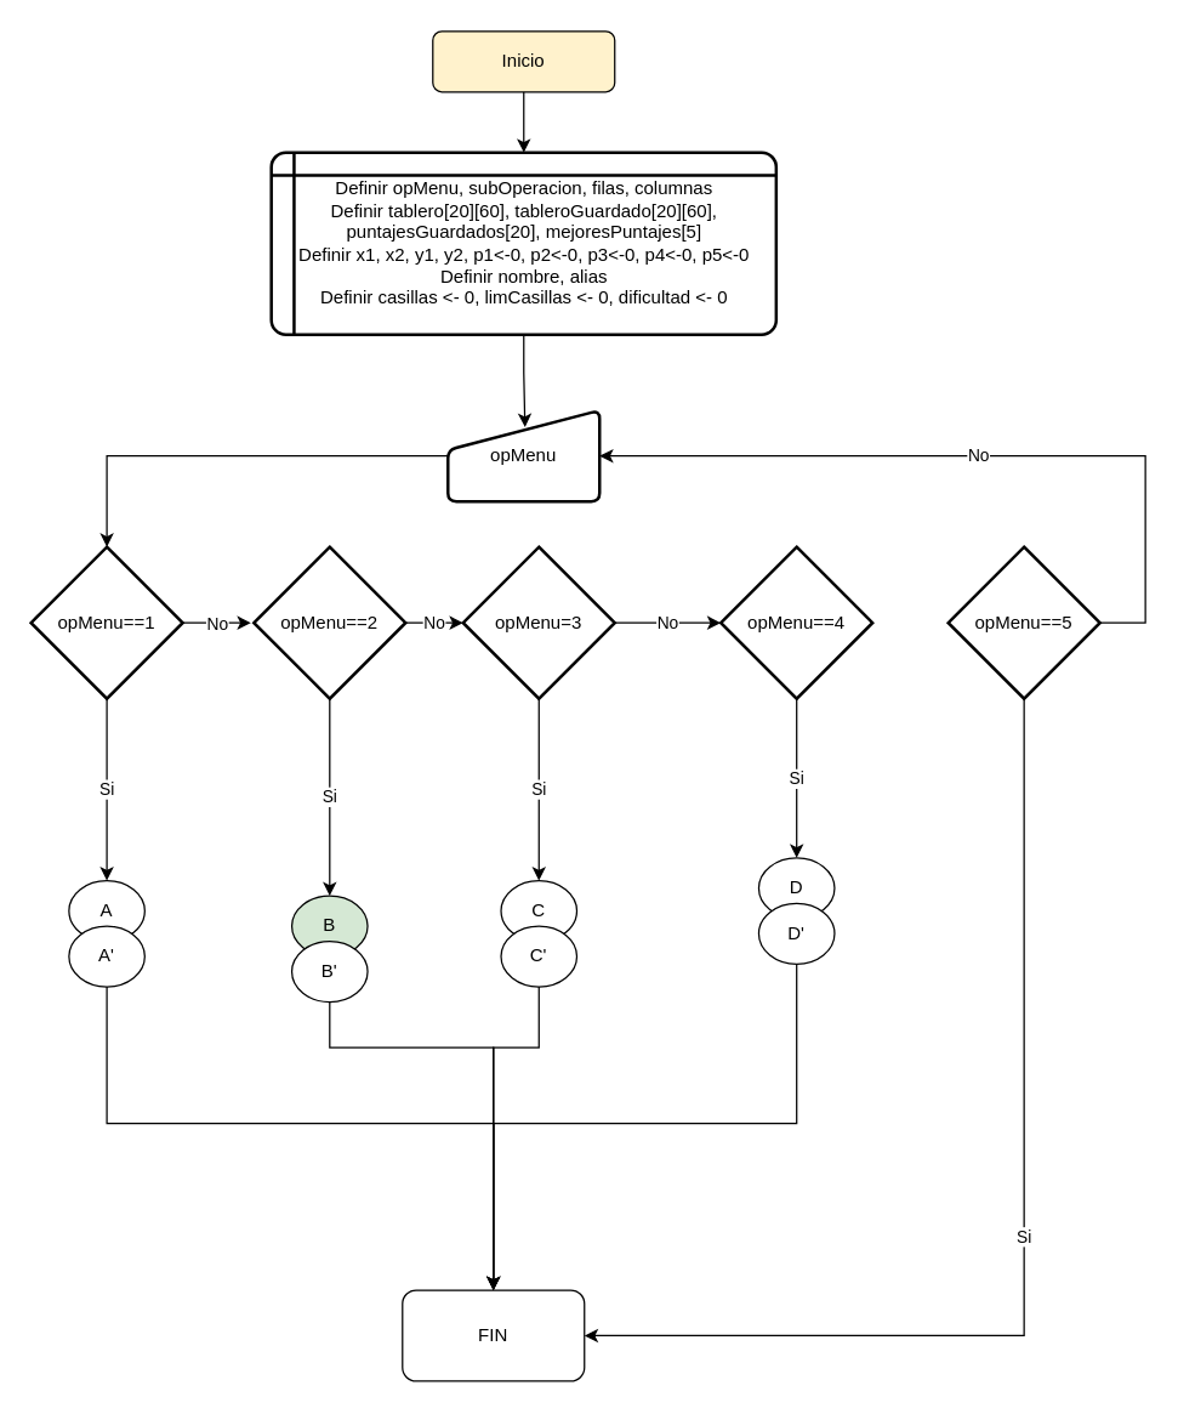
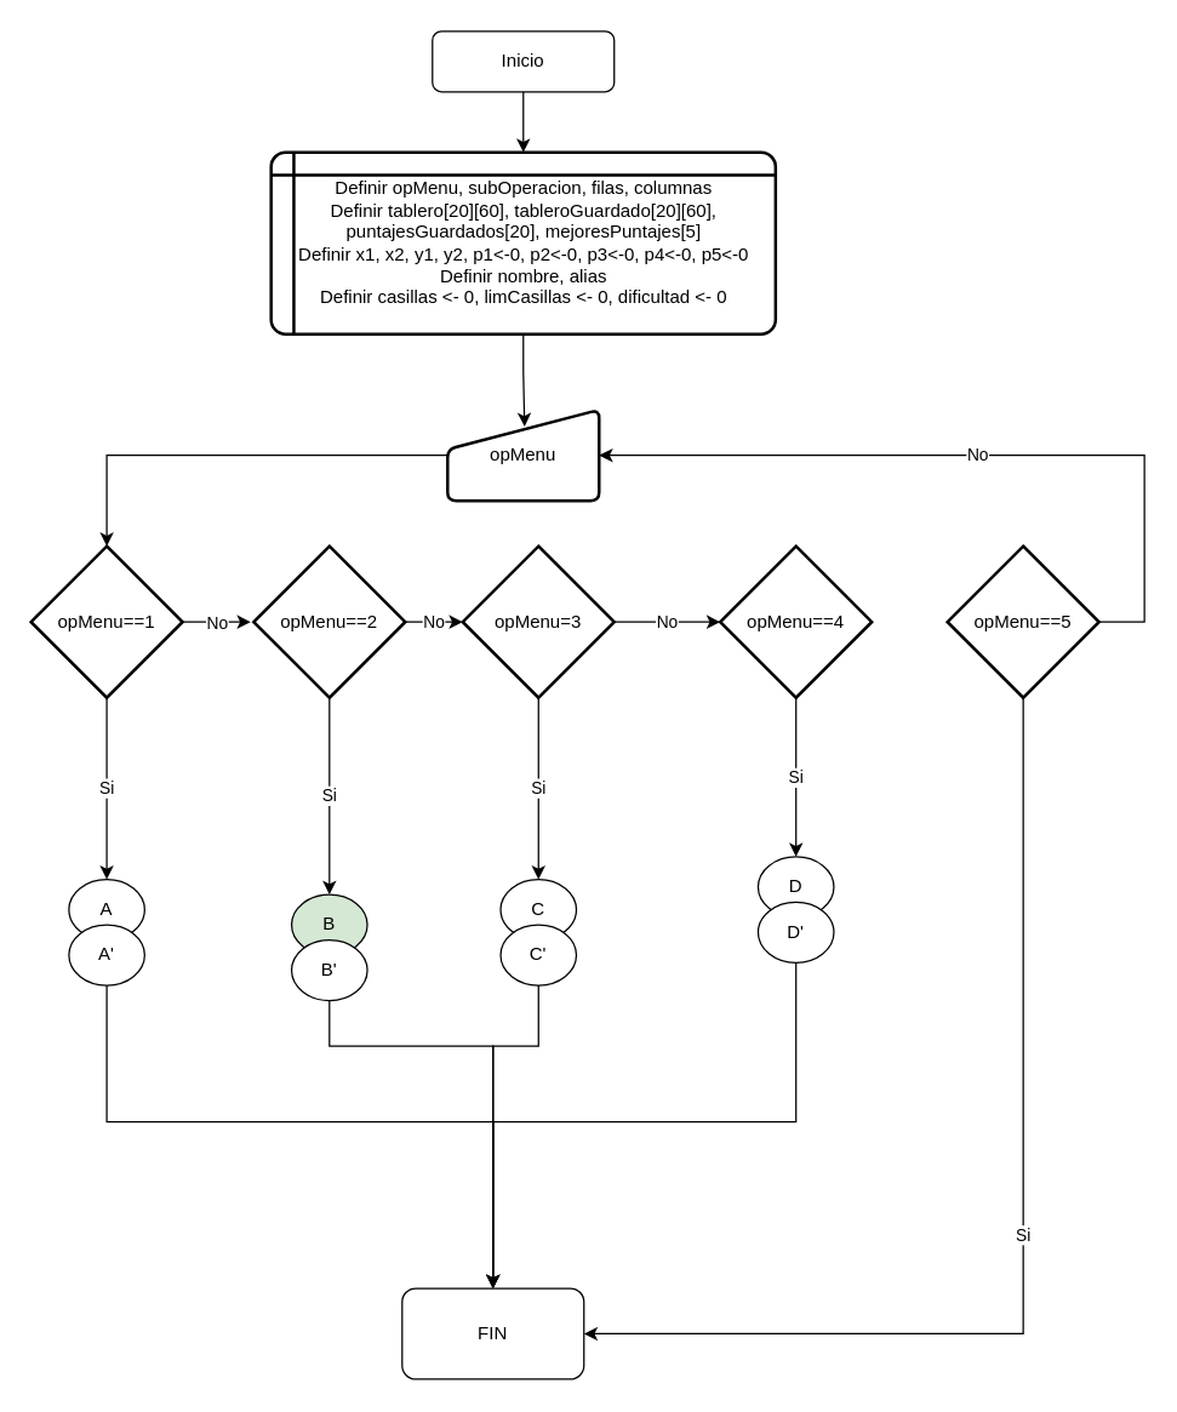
  <mxCell id="0" />
  <mxCell id="1" parent="0" />
  <mxCell id="2" style="edgeStyle=orthogonalEdgeStyle;rounded=0;orthogonalLoop=1;jettySize=auto;html=1;entryX=0.5;entryY=0;entryDx=0;entryDy=0;" parent="1" source="3" target="5" edge="1"><mxGeometry relative="1" as="geometry" /></mxCell>
- <mxCell id="3" value="Inicio" style="rounded=1;whiteSpace=wrap;html=1;fontSize=12;glass=0;strokeWidth=1;shadow=0;fillColor=#fff2cc;" parent="1" vertex="1"><mxGeometry x="285" y="20" width="120" height="40" as="geometry" /></mxCell>
+ <mxCell id="3" value="Inicio" style="rounded=1;whiteSpace=wrap;html=1;fontSize=12;glass=0;strokeWidth=1;shadow=0;" parent="1" vertex="1"><mxGeometry x="285" y="20" width="120" height="40" as="geometry" /></mxCell>
  <mxCell id="4" style="edgeStyle=orthogonalEdgeStyle;rounded=0;orthogonalLoop=1;jettySize=auto;html=1;entryX=0.508;entryY=0.183;entryDx=0;entryDy=0;entryPerimeter=0;" parent="1" source="5" target="7" edge="1"><mxGeometry relative="1" as="geometry" /></mxCell>
  <mxCell id="5" value="Definir opMenu, subOperacion, filas, columnas&lt;br&gt;Definir tablero[20][60], tableroGuardado[20][60], puntajesGuardados[20], mejoresPuntajes[5]&lt;br&gt;Definir x1, x2, y1, y2, p1&amp;lt;-0, p2&amp;lt;-0, p3&amp;lt;-0, p4&amp;lt;-0, p5&amp;lt;-0&lt;br&gt;Definir nombre, alias&lt;br&gt;Definir casillas &amp;lt;- 0, limCasillas &amp;lt;- 0, dificultad &amp;lt;- 0" style="shape=internalStorage;whiteSpace=wrap;html=1;dx=15;dy=15;rounded=1;arcSize=8;strokeWidth=2;" parent="1" vertex="1"><mxGeometry x="178.5" y="100" width="333" height="120" as="geometry" /></mxCell>
  <mxCell id="6" style="edgeStyle=orthogonalEdgeStyle;rounded=0;orthogonalLoop=1;jettySize=auto;html=1;entryX=0.5;entryY=0;entryDx=0;entryDy=0;entryPerimeter=0;" parent="1" source="7" target="10" edge="1"><mxGeometry relative="1" as="geometry" /></mxCell>
  <mxCell id="7" value="opMenu" style="html=1;strokeWidth=2;shape=manualInput;whiteSpace=wrap;rounded=1;size=26;arcSize=11;" parent="1" vertex="1"><mxGeometry x="295" y="270" width="100" height="60" as="geometry" /></mxCell>
  <mxCell id="8" value="Si" style="edgeStyle=orthogonalEdgeStyle;rounded=0;orthogonalLoop=1;jettySize=auto;html=1;entryX=0.5;entryY=0;entryDx=0;entryDy=0;" edge="1" parent="1" source="10" target="12"><mxGeometry relative="1" as="geometry" /></mxCell>
  <mxCell id="9" value="No" style="edgeStyle=orthogonalEdgeStyle;rounded=0;orthogonalLoop=1;jettySize=auto;html=1;" edge="1" parent="1" source="10"><mxGeometry relative="1" as="geometry"><mxPoint x="165" y="410" as="targetPoint" /></mxGeometry></mxCell>
  <mxCell id="10" value="opMenu==1" style="strokeWidth=2;html=1;shape=mxgraph.flowchart.decision;whiteSpace=wrap;" parent="1" vertex="1"><mxGeometry x="20" y="360" width="100" height="100" as="geometry" /></mxCell>
  <mxCell id="11" value="FIN" style="rounded=1;whiteSpace=wrap;html=1;" parent="1" vertex="1"><mxGeometry x="265" y="850" width="120" height="60" as="geometry" /></mxCell>
  <mxCell id="12" value="A" style="ellipse;whiteSpace=wrap;html=1;" parent="1" vertex="1"><mxGeometry x="45" y="580" width="50" height="40" as="geometry" /></mxCell>
  <mxCell id="13" style="edgeStyle=orthogonalEdgeStyle;rounded=0;orthogonalLoop=1;jettySize=auto;html=1;entryX=0.5;entryY=0;entryDx=0;entryDy=0;" edge="1" parent="1" source="14" target="11"><mxGeometry relative="1" as="geometry"><Array as="points"><mxPoint x="70" y="740" /><mxPoint x="325" y="740" /></Array></mxGeometry></mxCell>
  <mxCell id="14" value="A'" style="ellipse;whiteSpace=wrap;html=1;" parent="1" vertex="1"><mxGeometry x="45" y="610" width="50" height="40" as="geometry" /></mxCell>
  <mxCell id="15" value="B" style="ellipse;whiteSpace=wrap;html=1;fillColor=#d5e8d4;" vertex="1" parent="1"><mxGeometry x="192" y="590" width="50" height="40" as="geometry" /></mxCell>
  <mxCell id="16" style="edgeStyle=orthogonalEdgeStyle;rounded=0;orthogonalLoop=1;jettySize=auto;html=1;" edge="1" parent="1" source="17"><mxGeometry relative="1" as="geometry"><mxPoint x="325" y="850" as="targetPoint" /><Array as="points"><mxPoint x="217" y="690" /><mxPoint x="325" y="690" /></Array></mxGeometry></mxCell>
  <mxCell id="17" value="B'" style="ellipse;whiteSpace=wrap;html=1;" vertex="1" parent="1"><mxGeometry x="192" y="620" width="50" height="40" as="geometry" /></mxCell>
  <mxCell id="18" value="C" style="ellipse;whiteSpace=wrap;html=1;" vertex="1" parent="1"><mxGeometry x="330" y="580" width="50" height="40" as="geometry" /></mxCell>
  <mxCell id="19" style="edgeStyle=orthogonalEdgeStyle;rounded=0;orthogonalLoop=1;jettySize=auto;html=1;" edge="1" parent="1" source="20"><mxGeometry relative="1" as="geometry"><mxPoint x="325" y="850" as="targetPoint" /><Array as="points"><mxPoint x="355" y="690" /><mxPoint x="325" y="690" /></Array></mxGeometry></mxCell>
  <mxCell id="20" value="C'" style="ellipse;whiteSpace=wrap;html=1;" vertex="1" parent="1"><mxGeometry x="330" y="610" width="50" height="40" as="geometry" /></mxCell>
  <mxCell id="21" value="D" style="ellipse;whiteSpace=wrap;html=1;" vertex="1" parent="1"><mxGeometry x="500" y="565" width="50" height="40" as="geometry" /></mxCell>
  <mxCell id="22" style="edgeStyle=orthogonalEdgeStyle;rounded=0;orthogonalLoop=1;jettySize=auto;html=1;" edge="1" parent="1" source="23"><mxGeometry relative="1" as="geometry"><mxPoint x="325" y="850" as="targetPoint" /><Array as="points"><mxPoint x="525" y="740" /><mxPoint x="325" y="740" /></Array></mxGeometry></mxCell>
  <mxCell id="23" value="D'" style="ellipse;whiteSpace=wrap;html=1;" vertex="1" parent="1"><mxGeometry x="500" y="595" width="50" height="40" as="geometry" /></mxCell>
  <mxCell id="24" value="Si" style="edgeStyle=orthogonalEdgeStyle;rounded=0;orthogonalLoop=1;jettySize=auto;html=1;entryX=0.5;entryY=0;entryDx=0;entryDy=0;" edge="1" parent="1" source="26" target="15"><mxGeometry relative="1" as="geometry" /></mxCell>
  <mxCell id="25" value="No" style="edgeStyle=orthogonalEdgeStyle;rounded=0;orthogonalLoop=1;jettySize=auto;html=1;entryX=0;entryY=0.5;entryDx=0;entryDy=0;entryPerimeter=0;" edge="1" parent="1" source="26" target="29"><mxGeometry relative="1" as="geometry" /></mxCell>
  <mxCell id="26" value="opMenu==2" style="strokeWidth=2;html=1;shape=mxgraph.flowchart.decision;whiteSpace=wrap;" vertex="1" parent="1"><mxGeometry x="167" y="360" width="100" height="100" as="geometry" /></mxCell>
  <mxCell id="27" value="Si" style="edgeStyle=orthogonalEdgeStyle;rounded=0;orthogonalLoop=1;jettySize=auto;html=1;" edge="1" parent="1" source="29" target="18"><mxGeometry relative="1" as="geometry" /></mxCell>
  <mxCell id="28" value="No" style="edgeStyle=orthogonalEdgeStyle;rounded=0;orthogonalLoop=1;jettySize=auto;html=1;entryX=0;entryY=0.5;entryDx=0;entryDy=0;entryPerimeter=0;" edge="1" parent="1" source="29" target="31"><mxGeometry relative="1" as="geometry" /></mxCell>
  <mxCell id="29" value="opMenu=3" style="strokeWidth=2;html=1;shape=mxgraph.flowchart.decision;whiteSpace=wrap;" vertex="1" parent="1"><mxGeometry x="305" y="360" width="100" height="100" as="geometry" /></mxCell>
  <mxCell id="30" value="Si" style="edgeStyle=orthogonalEdgeStyle;rounded=0;orthogonalLoop=1;jettySize=auto;html=1;entryX=0.5;entryY=0;entryDx=0;entryDy=0;" edge="1" parent="1" source="31" target="21"><mxGeometry relative="1" as="geometry" /></mxCell>
  <mxCell id="31" value="opMenu==4" style="strokeWidth=2;html=1;shape=mxgraph.flowchart.decision;whiteSpace=wrap;" vertex="1" parent="1"><mxGeometry x="475" y="360" width="100" height="100" as="geometry" /></mxCell>
  <mxCell id="32" value="Si" style="edgeStyle=orthogonalEdgeStyle;rounded=0;orthogonalLoop=1;jettySize=auto;html=1;entryX=1;entryY=0.5;entryDx=0;entryDy=0;" edge="1" parent="1" source="34" target="11"><mxGeometry relative="1" as="geometry"><Array as="points"><mxPoint x="675" y="880" /></Array></mxGeometry></mxCell>
  <mxCell id="33" value="No" style="edgeStyle=orthogonalEdgeStyle;rounded=0;orthogonalLoop=1;jettySize=auto;html=1;entryX=1;entryY=0.5;entryDx=0;entryDy=0;" edge="1" parent="1" source="34" target="7"><mxGeometry relative="1" as="geometry"><Array as="points"><mxPoint x="755" y="410" /><mxPoint x="755" y="300" /></Array></mxGeometry></mxCell>
  <mxCell id="34" value="opMenu==5" style="strokeWidth=2;html=1;shape=mxgraph.flowchart.decision;whiteSpace=wrap;" vertex="1" parent="1"><mxGeometry x="625" y="360" width="100" height="100" as="geometry" /></mxCell>
